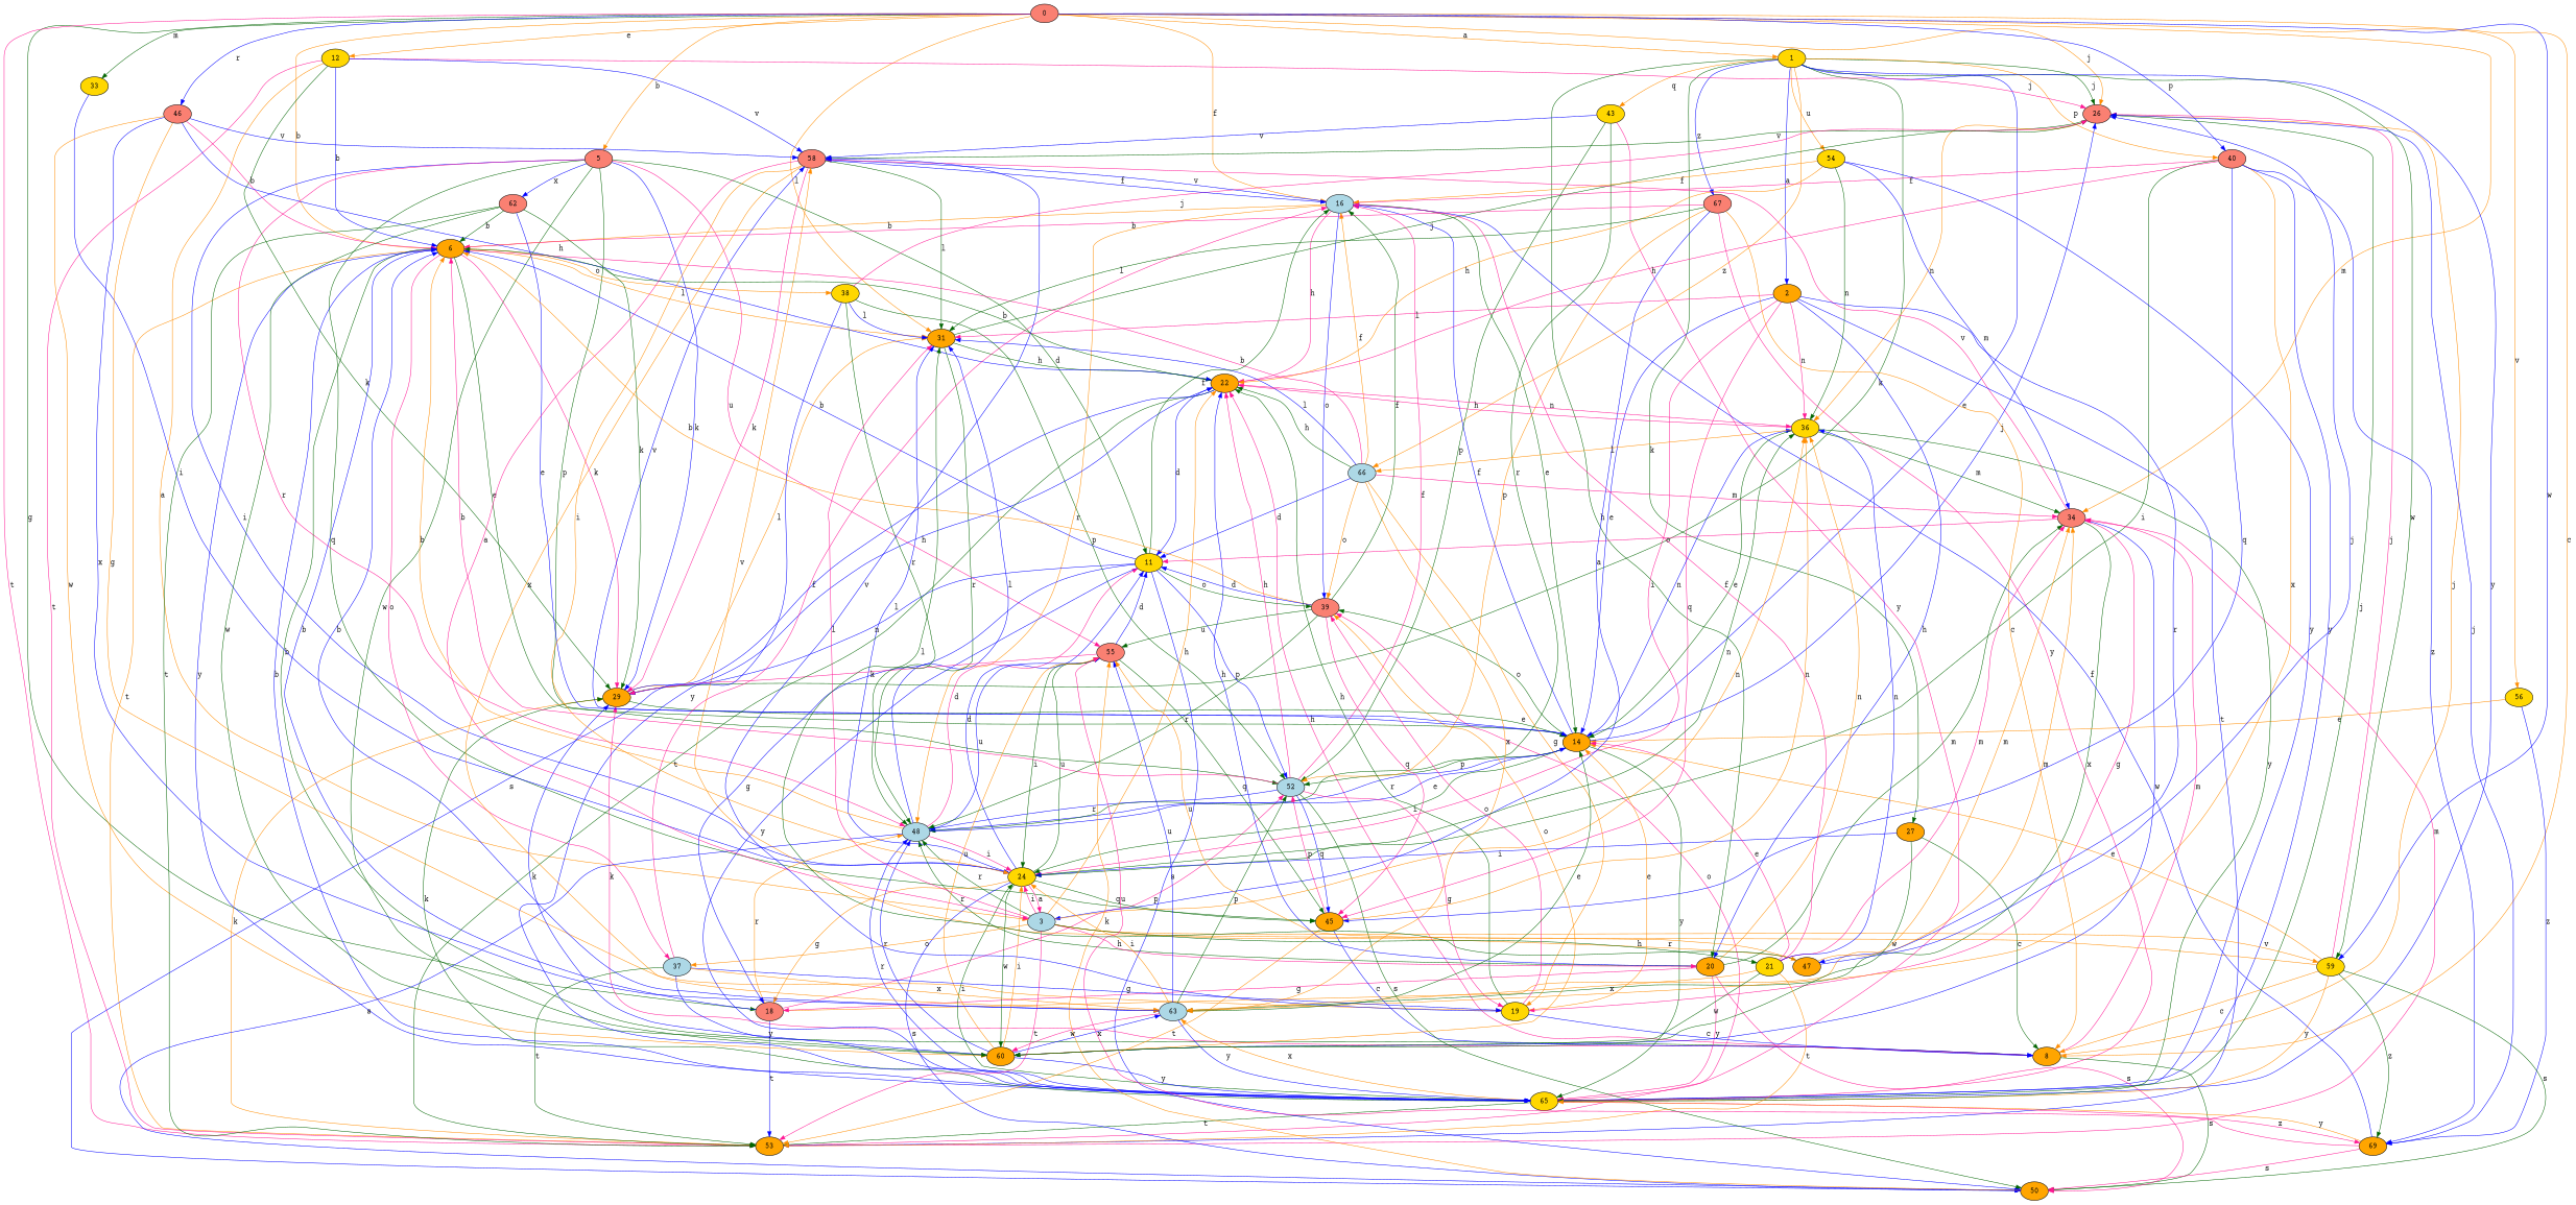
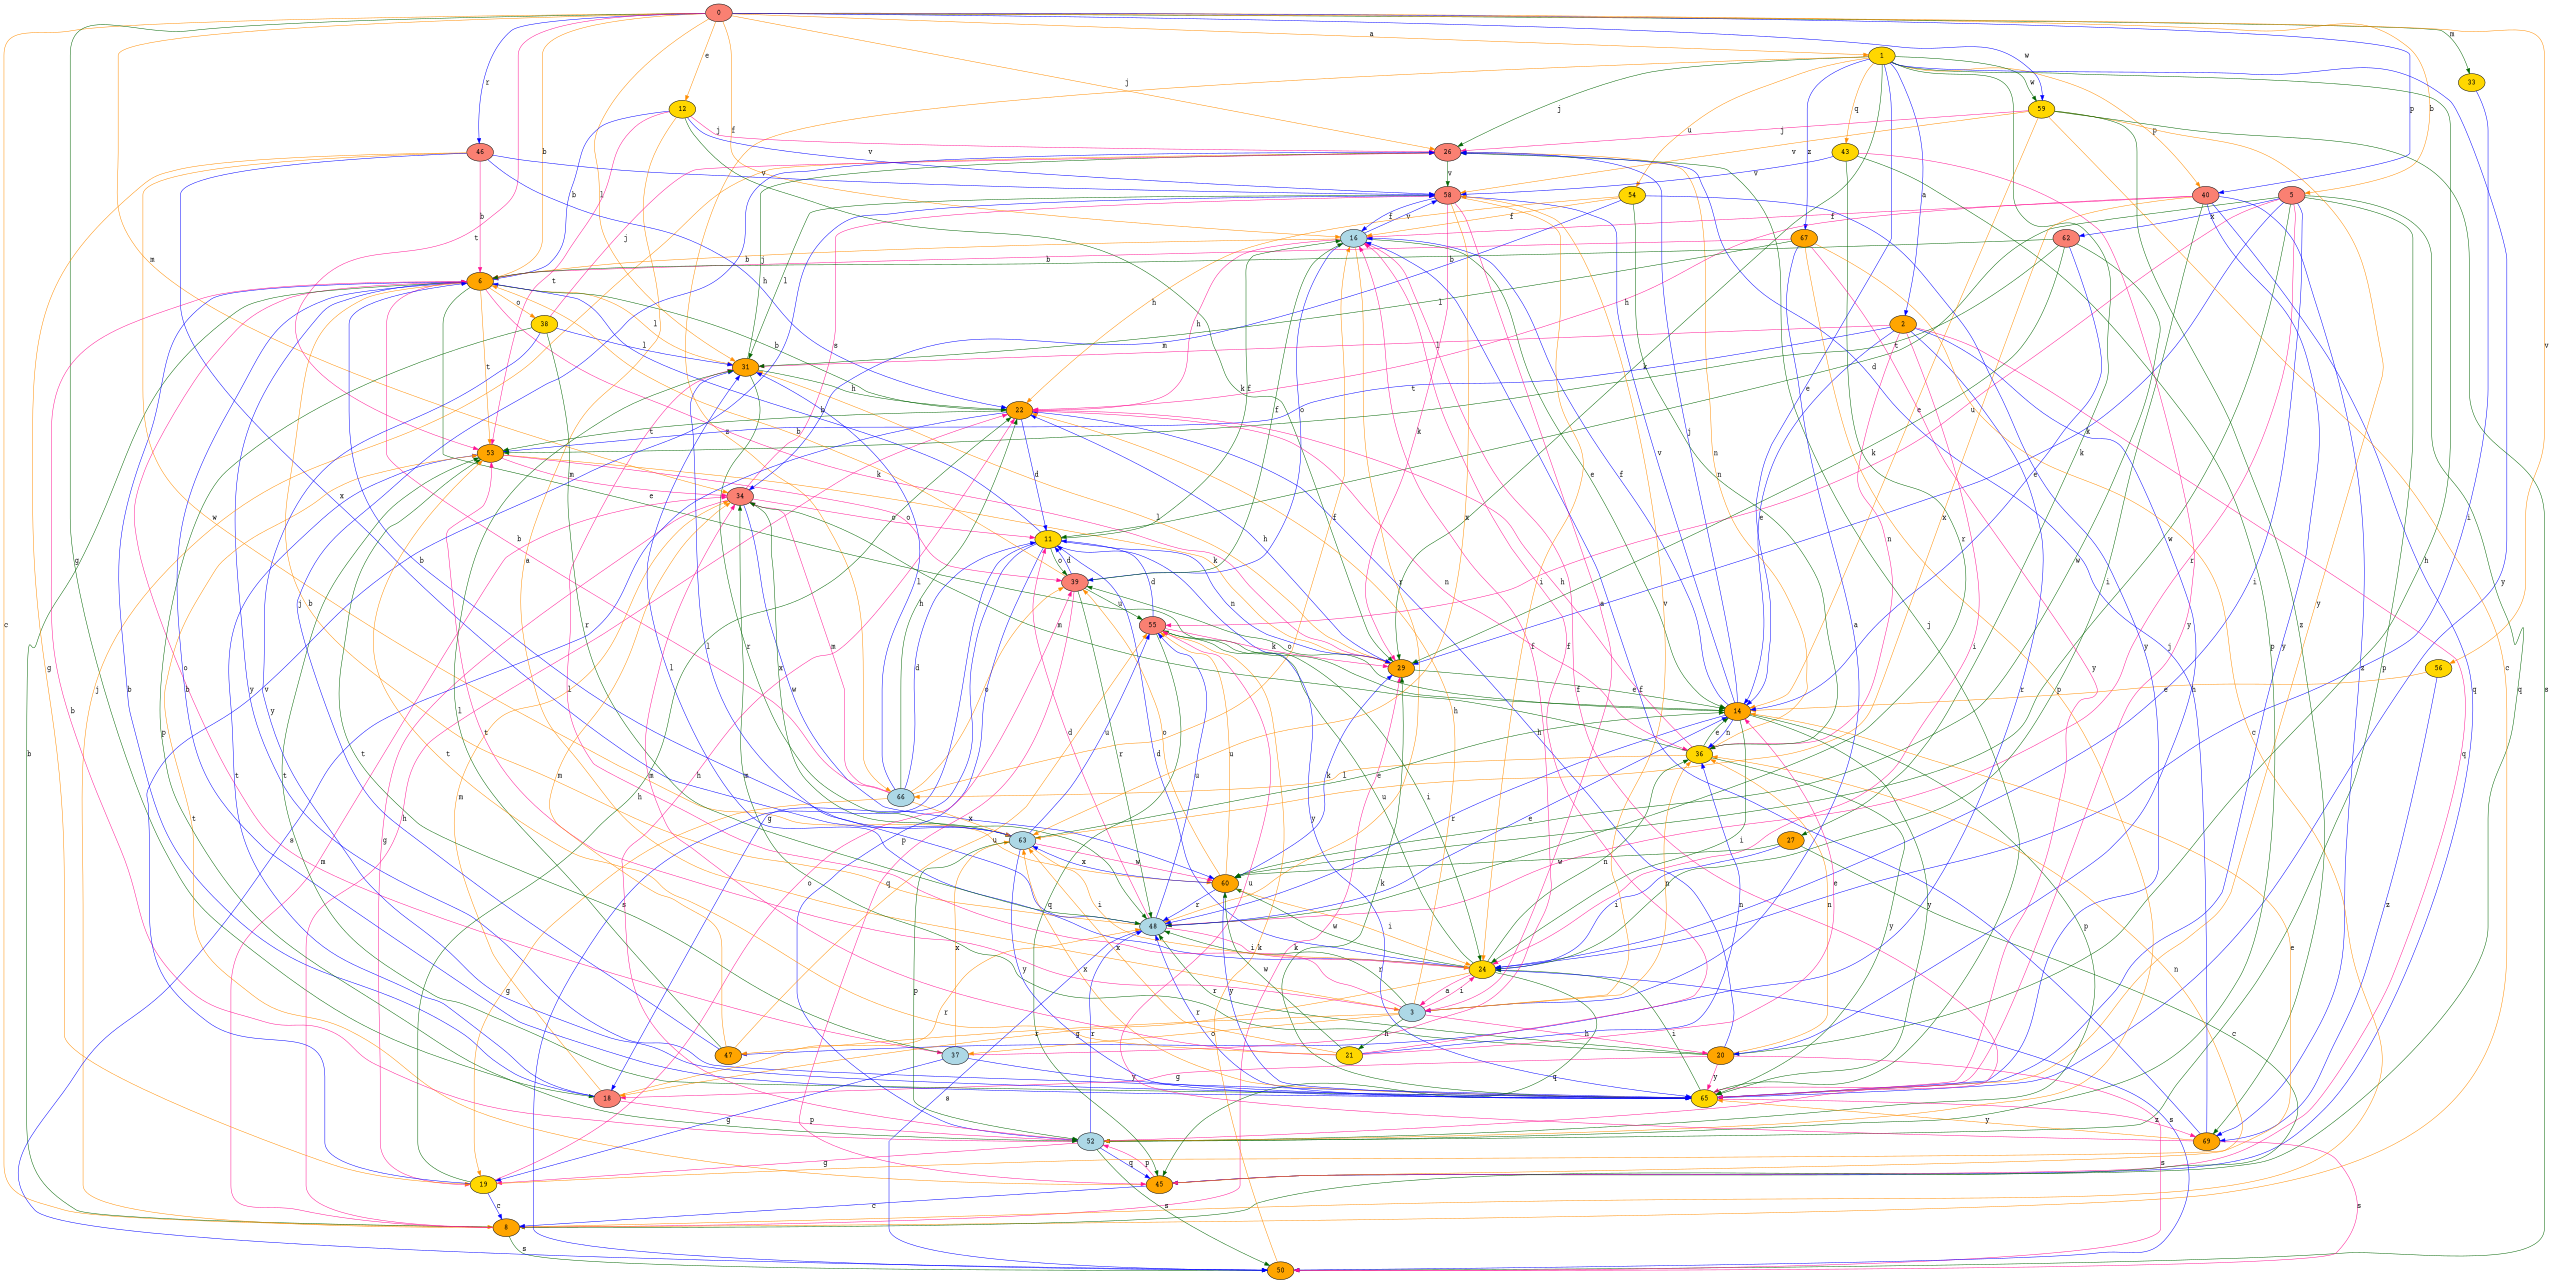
  strict digraph {
    fontname="Courier Prime"
    node [fillcolor=orange fontname="Courier Prime" style=filled]
    edge [color=blue fontname="Courier Prime"]
    0 [fillcolor=salmon]
    1 [fillcolor=gold]
    5 [fillcolor=salmon]
    6
    8
    12 [fillcolor=gold]
    16 [fillcolor=lightblue]
    18 [fillcolor=salmon]
    26 [fillcolor=salmon]
    31
    33 [fillcolor=gold]
    34 [fillcolor=salmon]
    40 [fillcolor=salmon]
    46 [fillcolor=salmon]
    53
    56 [fillcolor=gold]
    59 [fillcolor=gold]
    2
    14
    20
    27
    29
    43 [fillcolor=gold]
    54 [fillcolor=gold]
    65 [fillcolor=gold]
    66 [fillcolor=lightblue]
-   67 [fillcolor=salmon]
+   67
    24 [fillcolor=gold]
    45
    48 [fillcolor=lightblue]
    11 [fillcolor=gold]
    n32 [fillcolor=lightblue label=52]
    55 [fillcolor=salmon]
    60
    62 [fillcolor=salmon]
    37 [fillcolor=lightblue]
    38 [fillcolor=gold]
    22
    50
    3 [fillcolor=lightblue]
    58 [fillcolor=salmon]
    39 [fillcolor=salmon]
    36 [fillcolor=gold]
    19 [fillcolor=gold]
    63 [fillcolor=lightblue]
    69
    47
    21 [fillcolor=gold]
    0 -> 1 [color=darkorange label=a]
    0 -> 5 [color=darkorange label=b]
    0 -> 6 [color=darkorange label=b]
    0 -> 8 [color=darkorange label=c]
    0 -> 12 [color=darkorange label=e]
    0 -> 16 [color=darkorange label=f]
    0 -> 18 [color=darkgreen label=g]
    0 -> 26 [color=darkorange label=j]
    0 -> 31 [color=darkorange label=l]
    0 -> 33 [color=darkgreen label=m]
    0 -> 34 [color=darkorange label=m]
    0 -> 40 [label=p]
    0 -> 46 [label=r]
    0 -> 53 [color=deeppink label=t]
    0 -> 56 [color=darkorange label=v]
    0 -> 59 [label=w]
    1 -> 26 [color=darkgreen label=j]
    1 -> 40 [color=darkorange label=p]
    1 -> 59 [color=darkgreen label=w]
    1 -> 2 [label=a]
    1 -> 14 [label=e]
    1 -> 20 [color=darkgreen label=h]
    1 -> 27 [color=darkgreen label=k]
    1 -> 29 [color=darkgreen label=k]
    1 -> 43 [color=darkorange label=q]
    1 -> 54 [color=darkorange label=u]
    1 -> 65 [label=y]
    1 -> 66 [color=darkorange label=z]
    1 -> 67 [label=z]
    5 -> 29 [label=k]
    5 -> 24 [label=i]
    5 -> 45 [color=darkgreen label=q]
    5 -> 48 [color=deeppink label=r]
    5 -> 11 [color=darkgreen label=d]
    5 -> n32 [color=darkgreen label=p]
    5 -> 55 [color=deeppink label=u]
    5 -> 60 [color=darkgreen label=w]
    5 -> 62 [label=x]
    6 -> 31 [color=darkorange label=l]
    6 -> 53 [color=darkorange label=t]
    6 -> 14 [color=darkgreen label=e]
    6 -> 29 [color=deeppink label=k]
    6 -> 65 [label=y]
    6 -> 37 [color=deeppink label=o]
    6 -> 38 [color=darkorange label=o]
    8 -> 6 [color=darkgreen label=b]
    8 -> 26 [color=darkorange label=j]
    8 -> 34 [color=deeppink label=m]
    8 -> 29 [color=deeppink label=k]
    8 -> 22 [color=deeppink label=h]
    8 -> 50 [color=darkgreen label=s]
    12 -> 6 [label=b]
    12 -> 26 [color=deeppink label=j]
    12 -> 53 [color=deeppink label=t]
    12 -> 29 [color=darkgreen label=k]
    12 -> 3 [color=darkorange label=a]
    12 -> 58 [label=v]
    16 -> 6 [color=darkorange label=b]
    16 -> 14 [color=darkgreen label=e]
    16 -> 48 [color=darkorange label=r]
    16 -> 22 [color=deeppink label=h]
    16 -> 58 [label=v]
    16 -> 39 [label=o]
    18 -> 6 [label=b]
    18 -> 34 [color=darkorange label=m]
    18 -> 53 [label=t]
    18 -> 48 [color=darkorange label=r]
    18 -> n32 [color=deeppink label=p]
    26 -> 58 [color=darkgreen label=v]
    26 -> 36 [color=darkorange label=n]
    31 -> 26 [color=darkgreen label=j]
    31 -> 48 [color=darkgreen label=r]
    31 -> 22 [color=darkgreen label=h]
    33 -> 24 [label=i]
    34 -> 11 [color=deeppink label=o]
    34 -> 60 [label=w]
-   34 -> 58 [color=deeppink label=v]
+   34 -> 58 [color=deeppink label=s]
    34 -> 19 [color=deeppink label=g]
    34 -> 63 [color=darkgreen label=x]
    40 -> 16 [color=deeppink label=f]
    40 -> 65 [label=y]
    40 -> 24 [color=darkgreen label=i]
    40 -> 45 [label=q]
    40 -> 22 [color=deeppink label=h]
    40 -> 63 [color=darkorange label=x]
    40 -> 69 [label=z]
    46 -> 6 [color=deeppink label=b]
    46 -> 60 [color=darkorange label=w]
    46 -> 22 [label=h]
    46 -> 58 [label=v]
    46 -> 19 [color=darkorange label=g]
    46 -> 63 [label=x]
    53 -> 34 [color=deeppink label=m]
    53 -> 29 [color=darkorange label=k]
    53 -> 39 [color=deeppink label=o]
    56 -> 14 [color=darkorange label=e]
    56 -> 69 [label=z]
    59 -> 8 [color=darkorange label=c]
    59 -> 26 [color=deeppink label=j]
    59 -> 14 [color=darkorange label=e]
    59 -> 65 [color=darkorange label=y]
    59 -> 50 [color=darkgreen label=s]
    59 -> 58 [color=darkorange label=v]
    59 -> 69 [color=darkgreen label=z]
    2 -> 31 [color=deeppink label=l]
    2 -> 53 [label=t]
    2 -> 14 [label=e]
    2 -> 20 [label=h]
    2 -> 24 [color=deeppink label=i]
    2 -> 45 [color=deeppink label=q]
    2 -> 36 [color=deeppink label=n]
    2 -> 47 [label=r]
    14 -> 16 [label=f]
    14 -> 26 [label=j]
    14 -> 65 [color=darkgreen label=y]
    14 -> 24 [color=darkgreen label=i]
    14 -> 48 [label=r]
    14 -> n32 [color=darkgreen label=p]
    14 -> 58 [label=v]
    14 -> 39 [color=darkgreen label=o]
    14 -> 36 [label=n]
    20 -> 18 [color=deeppink label=g]
    20 -> 34 [color=darkgreen label=m]
    20 -> 65 [color=deeppink label=y]
    20 -> 48 [color=darkgreen label=r]
    20 -> 22 [label=h]
    20 -> 50 [color=deeppink label=s]
    20 -> 36 [color=darkorange label=n]
    27 -> 8 [color=darkgreen label=c]
    27 -> 24 [label=i]
    27 -> 60 [color=darkgreen label=w]
    29 -> 31 [color=darkorange label=l]
    29 -> 14 [color=darkgreen label=e]
    29 -> 22 [label=h]
    43 -> 65 [color=deeppink label=y]
    43 -> 48 [color=darkgreen label=r]
    43 -> n32 [color=darkgreen label=p]
    43 -> 58 [label=v]
    54 -> 16 [color=darkorange label=f]
    54 -> 34 [label=m]
    54 -> 65 [label=y]
    54 -> 22 [color=darkorange label=h]
    54 -> 36 [color=darkgreen label=n]
    65 -> 6 [label=b]
    65 -> 26 [color=darkgreen label=j]
    65 -> 53 [color=darkgreen label=t]
    65 -> 29 [color=darkgreen label=k]
    65 -> 24 [color=darkgreen label=i]
    65 -> 48 [label=r]
    65 -> 63 [color=darkorange label=x]
    65 -> 69 [color=deeppink label=z]
    66 -> 6 [color=deeppink label=b]
    66 -> 16 [color=darkorange label=f]
    66 -> 31 [label=l]
    66 -> 34 [color=deeppink label=m]
    66 -> 11 [label=d]
    66 -> 22 [color=darkgreen label=h]
    66 -> 39 [color=darkorange label=o]
    66 -> 19 [color=darkorange label=g]
    66 -> 63 [color=darkorange label=x]
    67 -> 6 [color=deeppink label=b]
    67 -> 8 [color=darkorange label=c]
    67 -> 31 [color=darkgreen label=l]
    67 -> 65 [color=deeppink label=y]
    67 -> n32 [color=darkorange label=p]
    67 -> 3 [label=a]
    24 -> 18 [color=darkorange label=g]
    24 -> 31 [label=l]
    24 -> 45 [color=darkgreen label=q]
    24 -> 11 [label=d]
    24 -> 55 [color=darkgreen label=u]
    24 -> 60 [color=darkgreen label=w]
    24 -> 50 [label=s]
    24 -> 3 [color=deeppink label=a]
    24 -> 36 [color=darkgreen label=n]
    45 -> 8 [label=c]
    45 -> 53 [color=darkorange label=t]
    45 -> n32 [color=deeppink label=p]
    45 -> 36 [color=darkorange label=n]
    48 -> 6 [color=darkorange label=b]
    48 -> 31 [label=l]
    48 -> 14 [label=e]
    48 -> 24 [color=deeppink label=i]
    48 -> 11 [color=deeppink label=d]
    48 -> 55 [label=u]
    48 -> 50 [label=s]
    11 -> 6 [label=b]
    11 -> 16 [color=darkgreen label=f]
    11 -> 18 [label=g]
    11 -> 29 [label=n]
    11 -> 65 [label=y]
    11 -> n32 [label=p]
    11 -> 50 [label=s]
    11 -> 39 [color=darkgreen label=o]
    n32 -> 6 [color=deeppink label=b]
    n32 -> 16 [color=deeppink label=f]
    n32 -> 45 [label=q]
    n32 -> 48 [label=r]
    n32 -> 22 [color=deeppink label=h]
    n32 -> 50 [color=darkgreen label=s]
    n32 -> 19 [color=deeppink label=g]
    55 -> 29 [color=deeppink label=k]
    55 -> 24 [color=darkgreen label=i]
    55 -> 45 [color=darkgreen label=q]
    55 -> 11 [label=d]
    60 -> 29 [label=k]
    60 -> 65 [label=y]
    60 -> 24 [color=darkorange label=i]
    60 -> 48 [label=r]
    60 -> 55 [color=darkorange label=u]
    60 -> 39 [color=darkorange label=o]
    60 -> 63 [label=x]
    62 -> 6 [color=darkgreen label=b]
    62 -> 53 [color=darkgreen label=t]
    62 -> 14 [label=e]
    62 -> 29 [color=darkgreen label=k]
    62 -> 60 [color=darkgreen label=w]
    37 -> 16 [color=deeppink label=f]
    37 -> 53 [color=darkgreen label=t]
    37 -> 65 [label=y]
    37 -> 19 [label=g]
    37 -> 63 [color=darkorange label=x]
    38 -> 26 [color=deeppink label=j]
    38 -> 31 [label=l]
    38 -> 65 [label=y]
    38 -> 48 [color=darkgreen label=r]
    38 -> n32 [color=darkgreen label=p]
-   22 -> 6 [color=darkgreen label=b]
+   6 -> 22 [color=darkgreen label=b]
    22 -> 53 [color=darkgreen label=t]
    22 -> 11 [label=d]
    22 -> 50 [label=s]
    22 -> 36 [color=deeppink label=n]
    50 -> 55 [color=darkorange label=k]
    3 -> 31 [color=deeppink label=l]
    3 -> 53 [color=deeppink label=t]
    3 -> 20 [color=deeppink label=h]
    3 -> 24 [color=deeppink label=i]
    3 -> 48 [color=darkgreen label=r]
    3 -> 37 [color=darkorange label=o]
    3 -> 22 [color=darkorange label=h]
-   3 -> 59 [color=darkorange label=v]
+   3 -> 58 [color=darkorange label=v]
    3 -> 36 [color=darkorange label=n]
    3 -> 47 [color=darkorange label=r]
    3 -> 21 [color=darkgreen label=h]
    58 -> 16 [label=f]
    58 -> 31 [color=darkgreen label=l]
    58 -> 29 [color=deeppink label=k]
    58 -> 24 [color=darkorange label=i]
    58 -> 3 [color=deeppink label=a]
    58 -> 63 [color=darkorange label=x]
    39 -> 6 [color=darkorange label=b]
    39 -> 16 [color=darkgreen label=f]
    39 -> 45 [color=deeppink label=q]
    39 -> 48 [color=darkgreen label=r]
    39 -> 11 [label=d]
    39 -> 55 [color=darkgreen label=u]
    36 -> 34 [color=darkgreen label=m]
    36 -> 14 [color=darkgreen label=e]
    36 -> 65 [color=darkgreen label=y]
    36 -> 66 [color=darkorange label=l]
    36 -> 22 [color=deeppink label=h]
    19 -> 8 [label=c]
    19 -> 14 [color=darkorange label=e]
    19 -> 22 [color=darkgreen label=h]
    19 -> 58 [label=v]
    19 -> 39 [color=deeppink label=o]
    63 -> 6 [label=b]
    63 -> 14 [color=darkgreen label=e]
    63 -> 65 [label=y]
    63 -> 24 [color=darkorange label=i]
    63 -> n32 [color=darkgreen label=p]
    63 -> 55 [label=u]
    63 -> 60 [color=deeppink label=w]
    69 -> 16 [label=f]
    69 -> 26 [label=j]
    69 -> 65 [color=darkorange label=y]
    69 -> 55 [color=deeppink label=u]
    69 -> 50 [color=deeppink label=s]
    47 -> 26 [label=j]
    47 -> 31 [color=darkgreen label=l]
    47 -> 34 [color=darkorange label=m]
    47 -> 55 [color=darkorange label=u]
    21 -> 16 [color=deeppink label=f]
    21 -> 34 [color=deeppink label=m]
    21 -> 53 [color=darkorange label=t]
    21 -> 14 [color=deeppink label=e]
    21 -> 60 [color=darkgreen label=w]
    21 -> 36 [label=n]
    21 -> 63 [color=darkorange label=x]
  }
